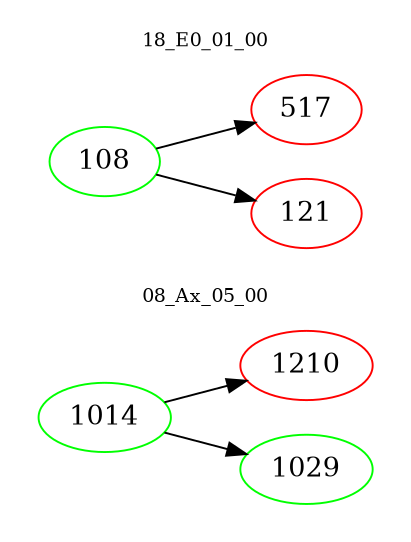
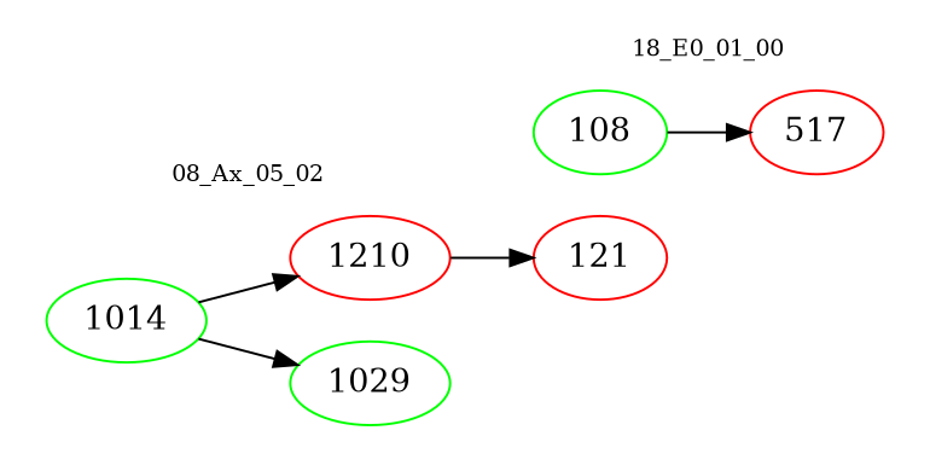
  digraph {
    rankdir=LR
    node [color=green]
    edge [color=black]
    n1 [label=1014]
    n2 [label=1029]
    n3 [color=red label=1210]
    n4 [label=108]
    n5 [color=red label=121]
    n6 [color=red label=517]
    subgraph cluster_1 {
      color=white
      fontsize=10
-     label="08_Ax_05_00"
+     label="08_Ax_05_02"
      n1
      n2
      n3
    }
    subgraph cluster_2 {
      color=white
      fontsize=10
      label="18_E0_01_00"
      n4
      n5
      n6
    }
    n1 -> n2
    n1 -> n3
-   n4 -> n5
+   n3 -> n5
    n4 -> n6
  }
